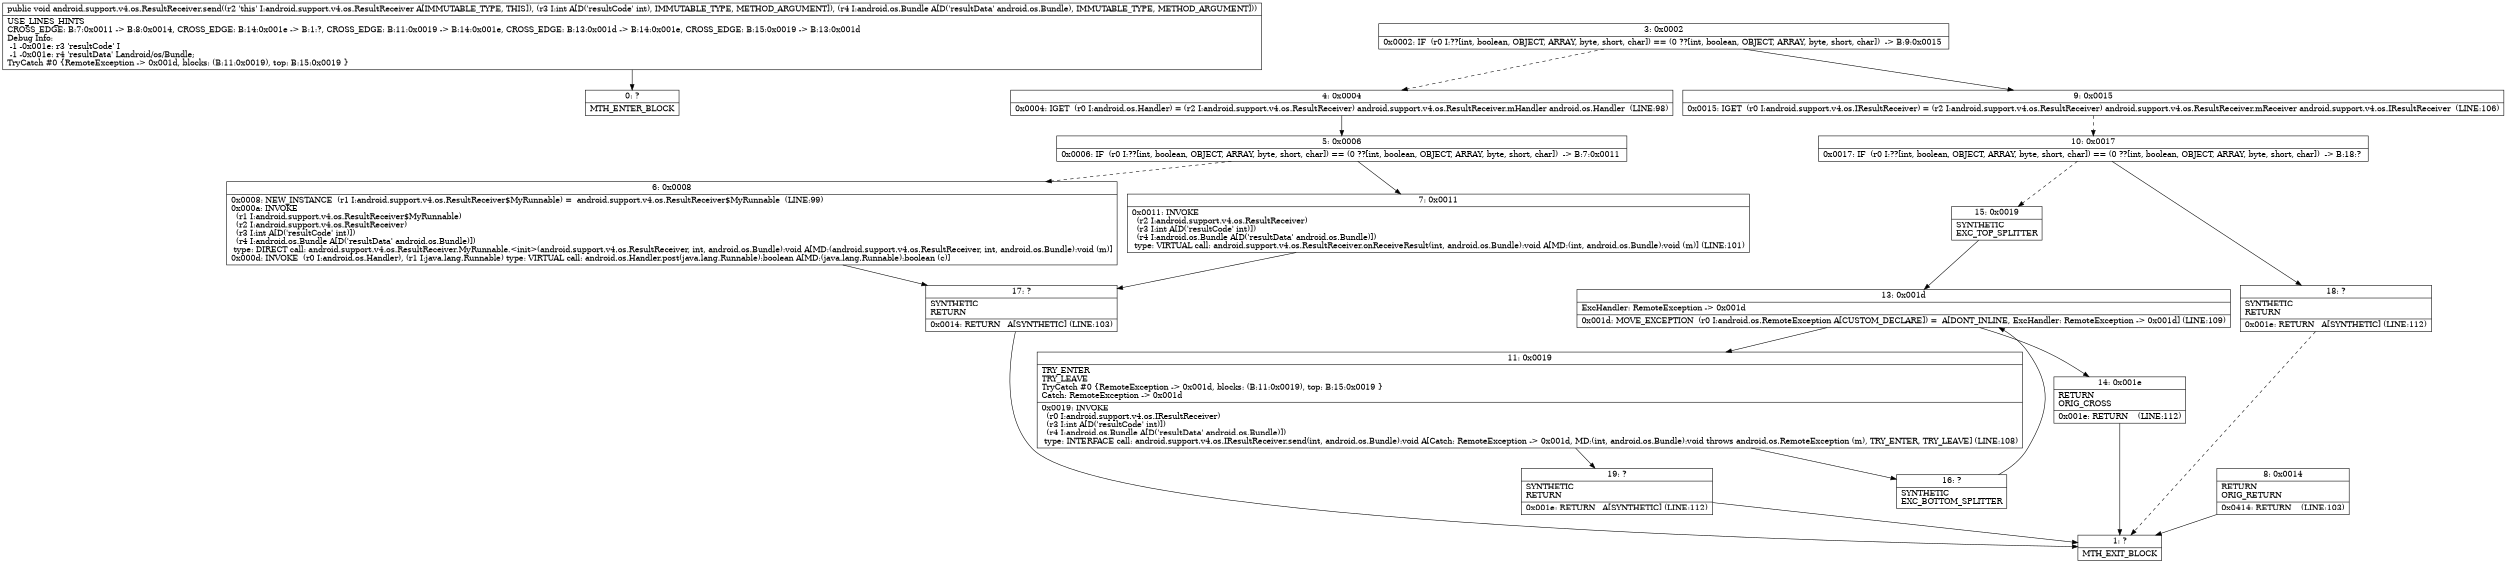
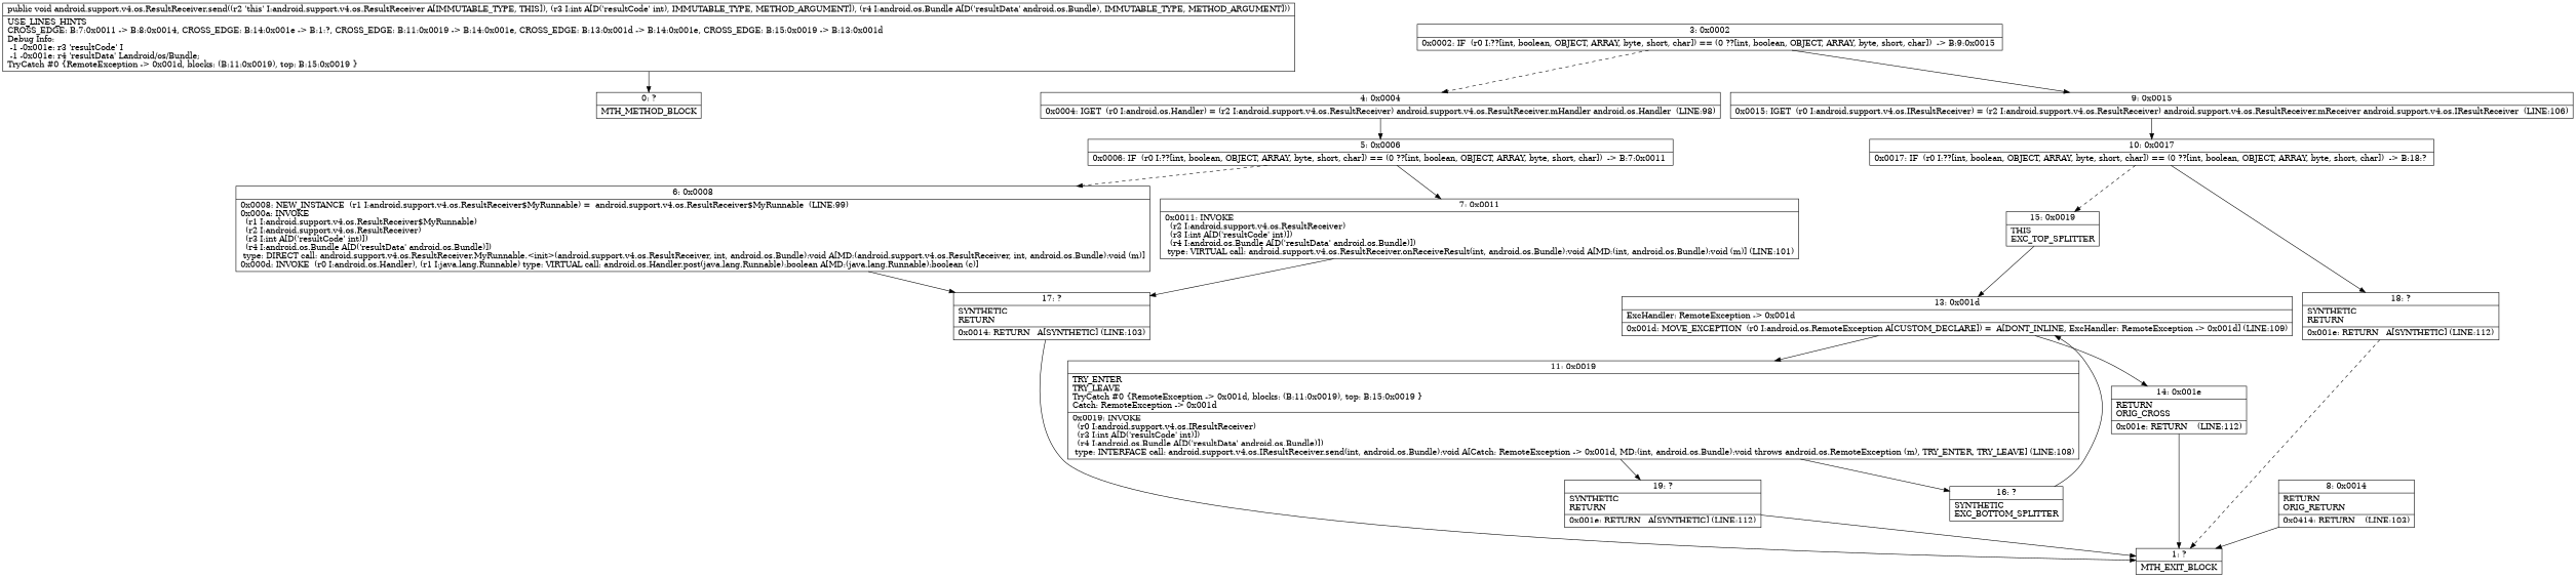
  digraph {
    node [shape=record]
-   n1 [label="{0\:\ ?|MTH_ENTER_BLOCK\l}"]
+   n1 [label="{0\:\ ?|MTH_METHOD_BLOCK\l}"]
    n2 [label="{3\:\ 0x0002|0x0002: IF  (r0 I:??[int, boolean, OBJECT, ARRAY, byte, short, char]) == (0 ??[int, boolean, OBJECT, ARRAY, byte, short, char])  \-\> B:9:0x0015 \l}"]
    n3 [label="{4\:\ 0x0004|0x0004: IGET  (r0 I:android.os.Handler) = (r2 I:android.support.v4.os.ResultReceiver) android.support.v4.os.ResultReceiver.mHandler android.os.Handler  (LINE:98)\l}"]
    n4 [label="{9\:\ 0x0015|0x0015: IGET  (r0 I:android.support.v4.os.IResultReceiver) = (r2 I:android.support.v4.os.ResultReceiver) android.support.v4.os.ResultReceiver.mReceiver android.support.v4.os.IResultReceiver  (LINE:106)\l}"]
    n5 [label="{5\:\ 0x0006|0x0006: IF  (r0 I:??[int, boolean, OBJECT, ARRAY, byte, short, char]) == (0 ??[int, boolean, OBJECT, ARRAY, byte, short, char])  \-\> B:7:0x0011 \l}"]
    n6 [label="{10\:\ 0x0017|0x0017: IF  (r0 I:??[int, boolean, OBJECT, ARRAY, byte, short, char]) == (0 ??[int, boolean, OBJECT, ARRAY, byte, short, char])  \-\> B:18:? \l}"]
    n7 [label="{6\:\ 0x0008|0x0008: NEW_INSTANCE  (r1 I:android.support.v4.os.ResultReceiver$MyRunnable) =  android.support.v4.os.ResultReceiver$MyRunnable  (LINE:99)\l0x000a: INVOKE  \l  (r1 I:android.support.v4.os.ResultReceiver$MyRunnable)\l  (r2 I:android.support.v4.os.ResultReceiver)\l  (r3 I:int A[D('resultCode' int)])\l  (r4 I:android.os.Bundle A[D('resultData' android.os.Bundle)])\l type: DIRECT call: android.support.v4.os.ResultReceiver.MyRunnable.\<init\>(android.support.v4.os.ResultReceiver, int, android.os.Bundle):void A[MD:(android.support.v4.os.ResultReceiver, int, android.os.Bundle):void (m)]\l0x000d: INVOKE  (r0 I:android.os.Handler), (r1 I:java.lang.Runnable) type: VIRTUAL call: android.os.Handler.post(java.lang.Runnable):boolean A[MD:(java.lang.Runnable):boolean (c)]\l}"]
    n8 [label="{7\:\ 0x0011|0x0011: INVOKE  \l  (r2 I:android.support.v4.os.ResultReceiver)\l  (r3 I:int A[D('resultCode' int)])\l  (r4 I:android.os.Bundle A[D('resultData' android.os.Bundle)])\l type: VIRTUAL call: android.support.v4.os.ResultReceiver.onReceiveResult(int, android.os.Bundle):void A[MD:(int, android.os.Bundle):void (m)] (LINE:101)\l}"]
    n9 [label="{17\:\ ?|SYNTHETIC\lRETURN\l|0x0014: RETURN   A[SYNTHETIC] (LINE:103)\l}"]
    n10 [label="{1\:\ ?|MTH_EXIT_BLOCK\l}"]
    n11 [label="{8\:\ 0x0014|RETURN\lORIG_RETURN\l|0x0414: RETURN    (LINE:103)\l}"]
-   n12 [label="{15\:\ 0x0019|SYNTHETIC\lEXC_TOP_SPLITTER\l}"]
+   n12 [label="{15\:\ 0x0019|THIS\lEXC_TOP_SPLITTER\l}"]
    n13 [label="{18\:\ ?|SYNTHETIC\lRETURN\l|0x001e: RETURN   A[SYNTHETIC] (LINE:112)\l}"]
    n14 [label="{13\:\ 0x001d|ExcHandler: RemoteException \-\> 0x001d\l|0x001d: MOVE_EXCEPTION  (r0 I:android.os.RemoteException A[CUSTOM_DECLARE]) =  A[DONT_INLINE, ExcHandler: RemoteException \-\> 0x001d] (LINE:109)\l}"]
    n15 [label="{11\:\ 0x0019|TRY_ENTER\lTRY_LEAVE\lTryCatch #0 \{RemoteException \-\> 0x001d, blocks: (B:11:0x0019), top: B:15:0x0019 \}\lCatch: RemoteException \-\> 0x001d\l|0x0019: INVOKE  \l  (r0 I:android.support.v4.os.IResultReceiver)\l  (r3 I:int A[D('resultCode' int)])\l  (r4 I:android.os.Bundle A[D('resultData' android.os.Bundle)])\l type: INTERFACE call: android.support.v4.os.IResultReceiver.send(int, android.os.Bundle):void A[Catch: RemoteException \-\> 0x001d, MD:(int, android.os.Bundle):void throws android.os.RemoteException (m), TRY_ENTER, TRY_LEAVE] (LINE:108)\l}"]
    n16 [label="{16\:\ ?|SYNTHETIC\lEXC_BOTTOM_SPLITTER\l}"]
    n17 [label="{19\:\ ?|SYNTHETIC\lRETURN\l|0x001e: RETURN   A[SYNTHETIC] (LINE:112)\l}"]
    n18 [label="{14\:\ 0x001e|RETURN\lORIG_CROSS\l|0x001e: RETURN    (LINE:112)\l}"]
    n19 [label="{public void android.support.v4.os.ResultReceiver.send((r2 'this' I:android.support.v4.os.ResultReceiver A[IMMUTABLE_TYPE, THIS]), (r3 I:int A[D('resultCode' int), IMMUTABLE_TYPE, METHOD_ARGUMENT]), (r4 I:android.os.Bundle A[D('resultData' android.os.Bundle), IMMUTABLE_TYPE, METHOD_ARGUMENT]))  | USE_LINES_HINTS\lCROSS_EDGE: B:7:0x0011 \-\> B:8:0x0014, CROSS_EDGE: B:14:0x001e \-\> B:1:?, CROSS_EDGE: B:11:0x0019 \-\> B:14:0x001e, CROSS_EDGE: B:13:0x001d \-\> B:14:0x001e, CROSS_EDGE: B:15:0x0019 \-\> B:13:0x001d\lDebug Info:\l  \-1 \-0x001e: r3 'resultCode' I\l  \-1 \-0x001e: r4 'resultData' Landroid\/os\/Bundle;\lTryCatch #0 \{RemoteException \-\> 0x001d, blocks: (B:11:0x0019), top: B:15:0x0019 \}\l}"]
    n2 -> n3 [style=dashed]
    n2 -> n4
    n3 -> n5
-   n4 -> n6 [style=dashed]
+   n4 -> n6
    n5 -> n7 [style=dashed]
    n5 -> n8
    n6 -> n12 [style=dashed]
    n6 -> n13
    n7 -> n9
    n8 -> n9
    n9 -> n10
    n11 -> n10
    n12 -> n14
    n13 -> n10 [style=dashed]
    n14 -> n15
    n14 -> n18
    n15 -> n16
    n15 -> n17
    n16 -> n14
    n17 -> n10
    n18 -> n10
    n19 -> n1
  }
